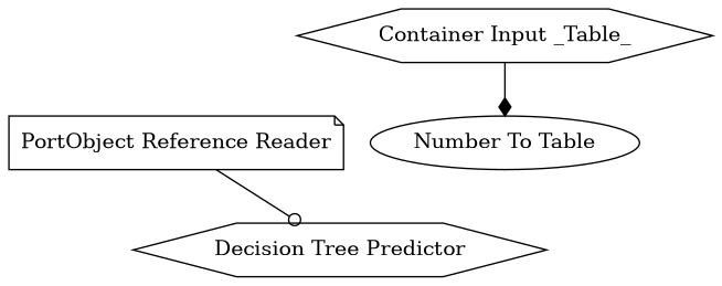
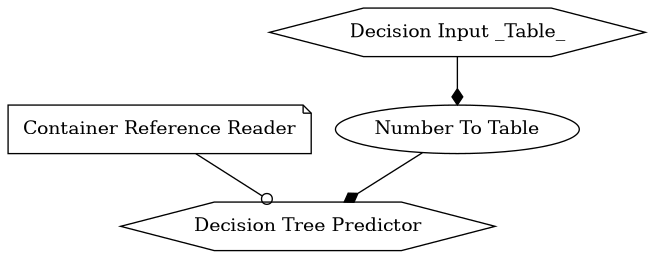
  digraph {
    rankdir=TB
    node [shape=hexagon]
    edge [arrowhead=diamond]
-   n1 [label="PortObject Reference Reader" shape=note]
+   n1 [label="Container Reference Reader" shape=note]
    n2 [label="Decision Tree Predictor"]
-   n3 [label="Container Input _Table_"]
+   n3 [label="Decision Input _Table_"]
    n4 [label="Number To Table" shape=ellipse]
    n1 -> n2 [arrowhead=odot]
    n3 -> n4
+   n4 -> n2
  }
